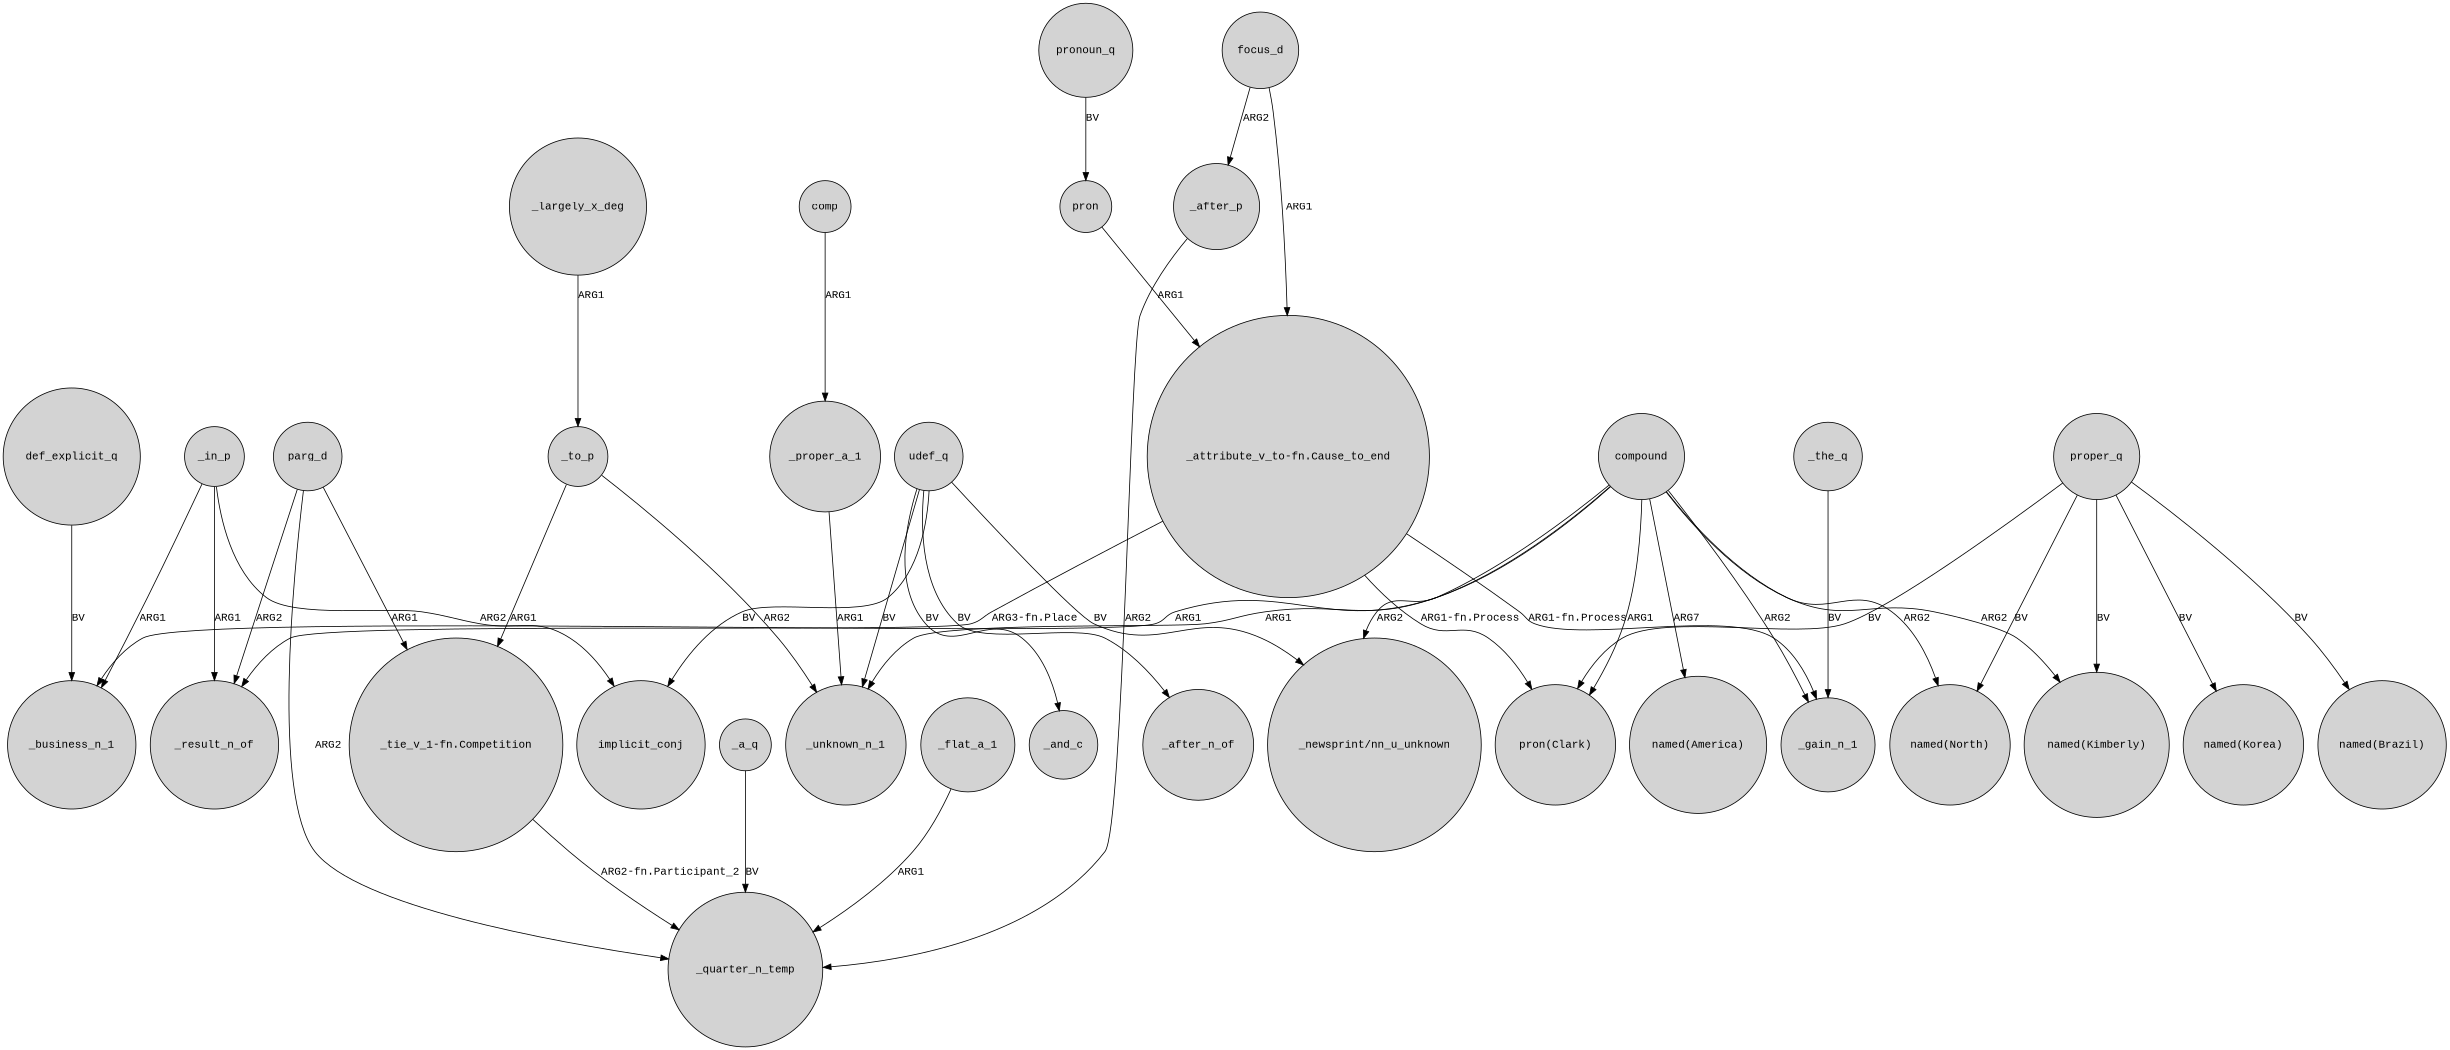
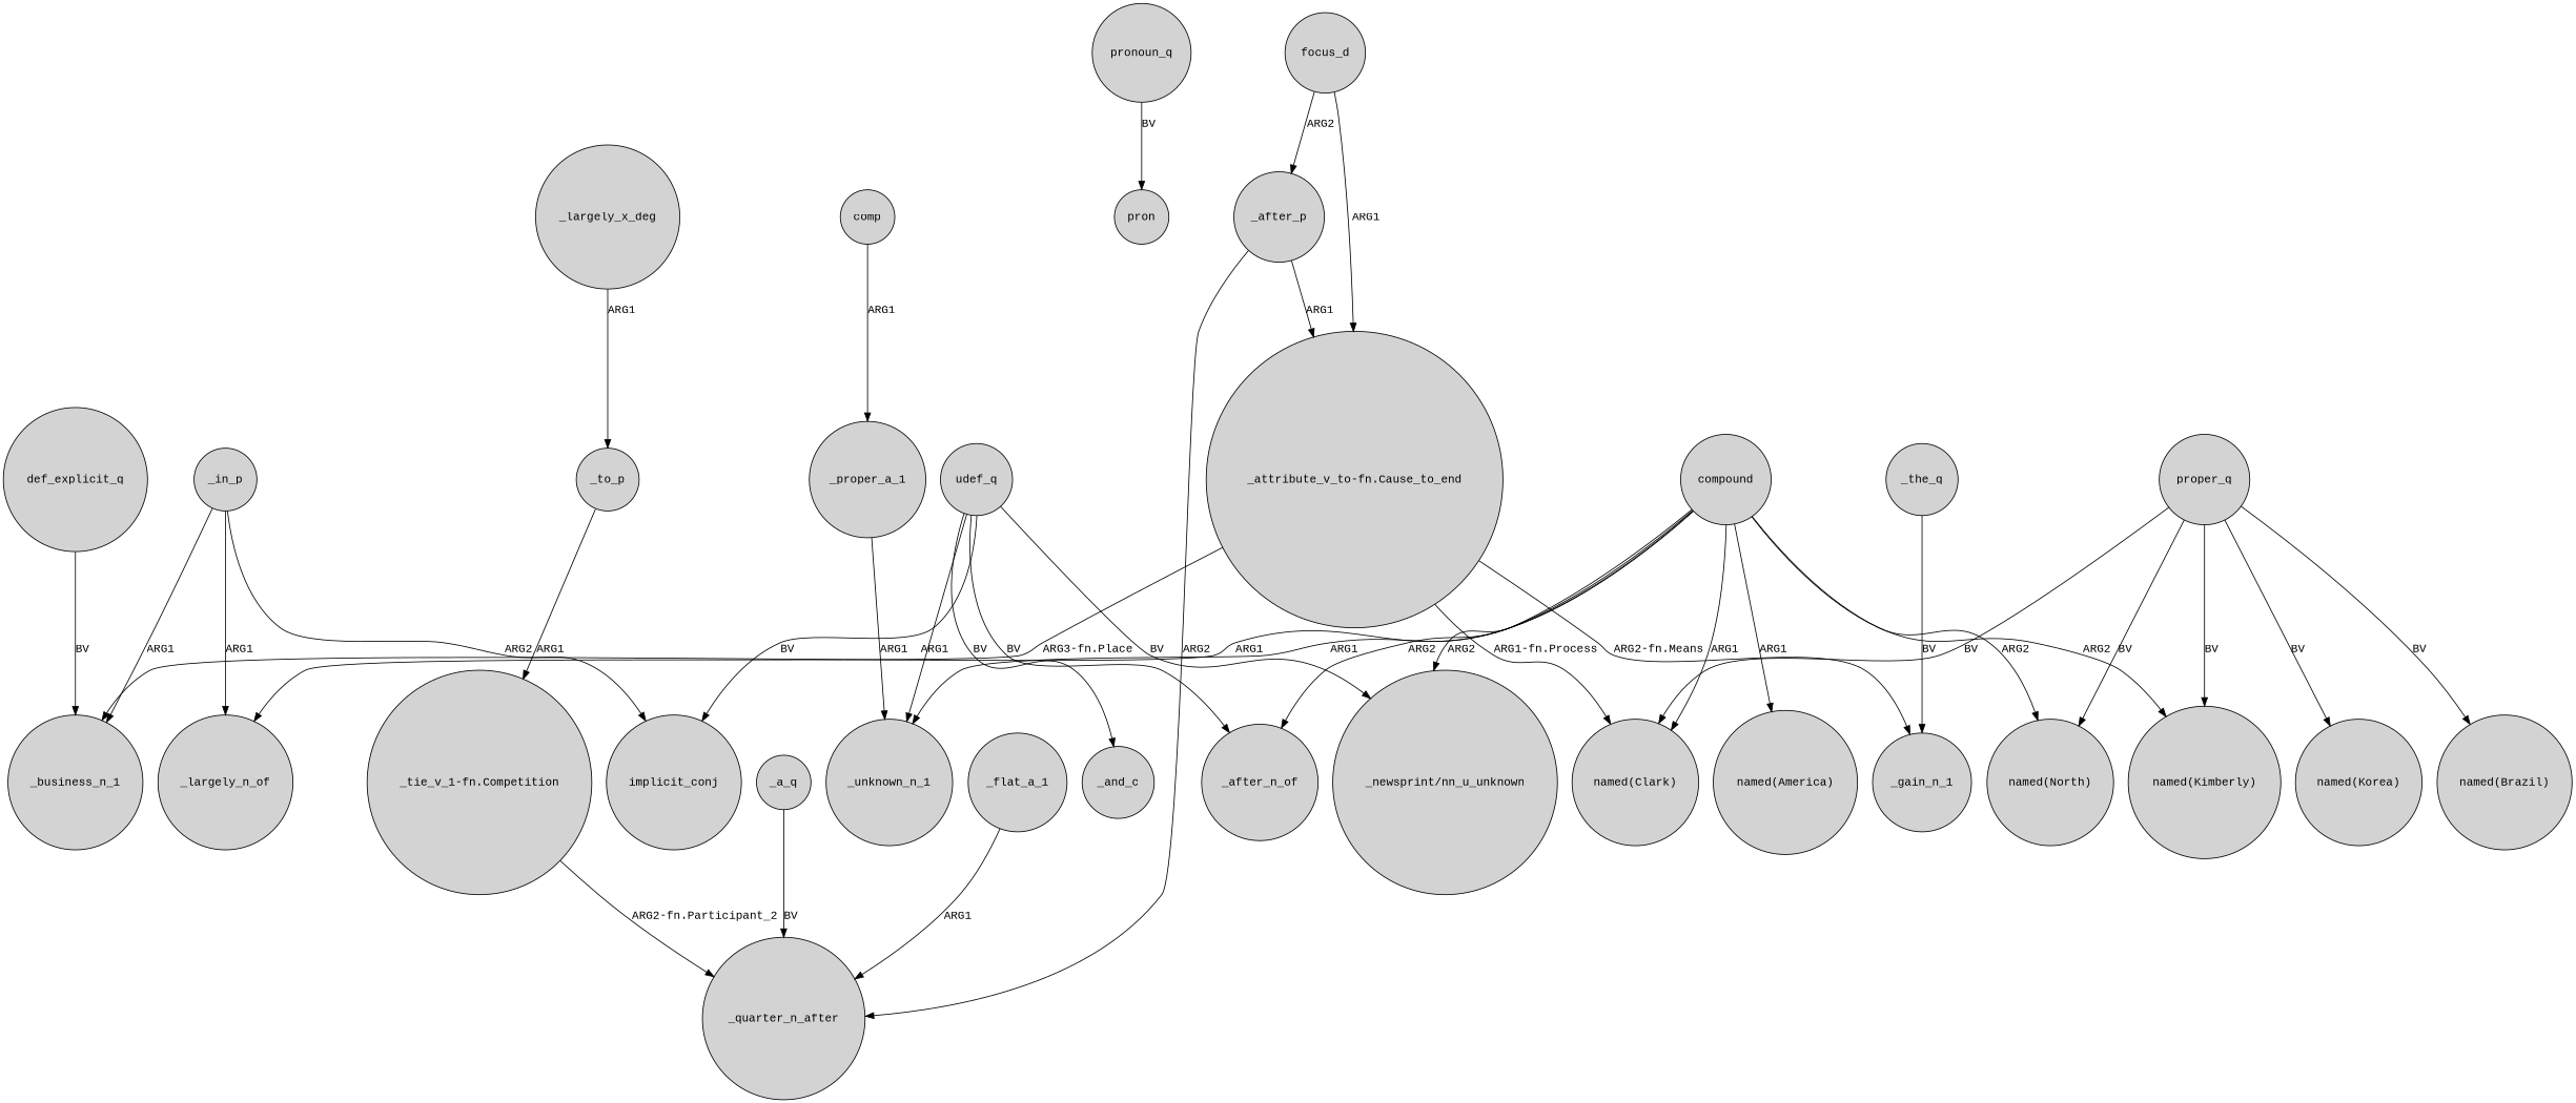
  digraph {
    fontname="Liberation Mono"
    node [fontname="Liberation Mono" shape=circle style=filled]
    edge [fontname="Liberation Mono"]
    def_explicit_q
    _business_n_1
    "_attribute_v_to-fn.Cause_to_end"
-   "named(Clark)" [label="pron(Clark)"]
-   _result_n_of
+   "named(Clark)"
+   _result_n_of [label=_largely_n_of]
    _gain_n_1
    udef_q
    "_newsprint/nn_u_unknown"
    n9 [label=_unknown_n_1]
    implicit_conj
    _and_c
    n12 [label=_after_n_of]
    n13 [label=_proper_a_1]
    comp
    proper_q
    "named(North)"
    "named(Korea)"
    "named(Kimberly)"
    "named(Brazil)"
-   parg_d
    "_tie_v_1-fn.Competition"
-   _quarter_n_temp
+   _quarter_n_temp [label=_quarter_n_after]
    compound
    "named(America)"
    _in_p
    _a_q
    _to_p
    pronoun_q
    pron
    _after_p
    _flat_a_1
    _the_q
    _largely_x_deg
    focus_d
    def_explicit_q -> _business_n_1 [label=BV]
    "_attribute_v_to-fn.Cause_to_end" -> "named(Clark)" [label="ARG1-fn.Process"]
    "_attribute_v_to-fn.Cause_to_end" -> _result_n_of [label="ARG3-fn.Place"]
-   "_attribute_v_to-fn.Cause_to_end" -> _gain_n_1 [label="ARG1-fn.Process"]
+   "_attribute_v_to-fn.Cause_to_end" -> _gain_n_1 [label="ARG2-fn.Means"]
    udef_q -> "_newsprint/nn_u_unknown" [label=BV]
-   udef_q -> n9 [label=BV]
+   udef_q -> n9 [label=ARG1]
    udef_q -> implicit_conj [label=BV]
    udef_q -> _and_c [label=BV]
    udef_q -> n12 [label=BV]
    n13 -> n9 [label=ARG1]
    comp -> n13 [label=ARG1]
    proper_q -> "named(Clark)" [label=BV]
    proper_q -> "named(North)" [label=BV]
    proper_q -> "named(Korea)" [label=BV]
    proper_q -> "named(Kimberly)" [label=BV]
    proper_q -> "named(Brazil)" [label=BV]
-   parg_d -> _result_n_of [label=ARG2]
-   parg_d -> "_tie_v_1-fn.Competition" [label=ARG1]
-   parg_d -> _quarter_n_temp [label=ARG2]
    "_tie_v_1-fn.Competition" -> _quarter_n_temp [label="ARG2-fn.Participant_2"]
    compound -> _business_n_1 [label=ARG1]
    compound -> "named(Clark)" [label=ARG1]
    compound -> "_newsprint/nn_u_unknown" [label=ARG2]
    compound -> n9 [label=ARG1]
-   compound -> _gain_n_1 [label=ARG2]
+   compound -> n12 [label=ARG2]
    compound -> "named(North)" [label=ARG2]
    compound -> "named(Kimberly)" [label=ARG2]
-   compound -> "named(America)" [label=ARG7]
+   compound -> "named(America)" [label=ARG1]
    _in_p -> _business_n_1 [label=ARG1]
    _in_p -> _result_n_of [label=ARG1]
    _in_p -> implicit_conj [label=ARG2]
    _a_q -> _quarter_n_temp [label=BV]
-   _to_p -> n9 [label=ARG2]
    _to_p -> "_tie_v_1-fn.Competition" [label=ARG1]
    pronoun_q -> pron [label=BV]
-   pron -> "_attribute_v_to-fn.Cause_to_end" [label=ARG1]
+   _after_p -> "_attribute_v_to-fn.Cause_to_end" [label=ARG1]
    _after_p -> _quarter_n_temp [label=ARG2]
    _flat_a_1 -> _quarter_n_temp [label=ARG1]
    _the_q -> _gain_n_1 [label=BV]
    _largely_x_deg -> _to_p [label=ARG1]
    focus_d -> "_attribute_v_to-fn.Cause_to_end" [label=ARG1]
    focus_d -> _after_p [label=ARG2]
  }
